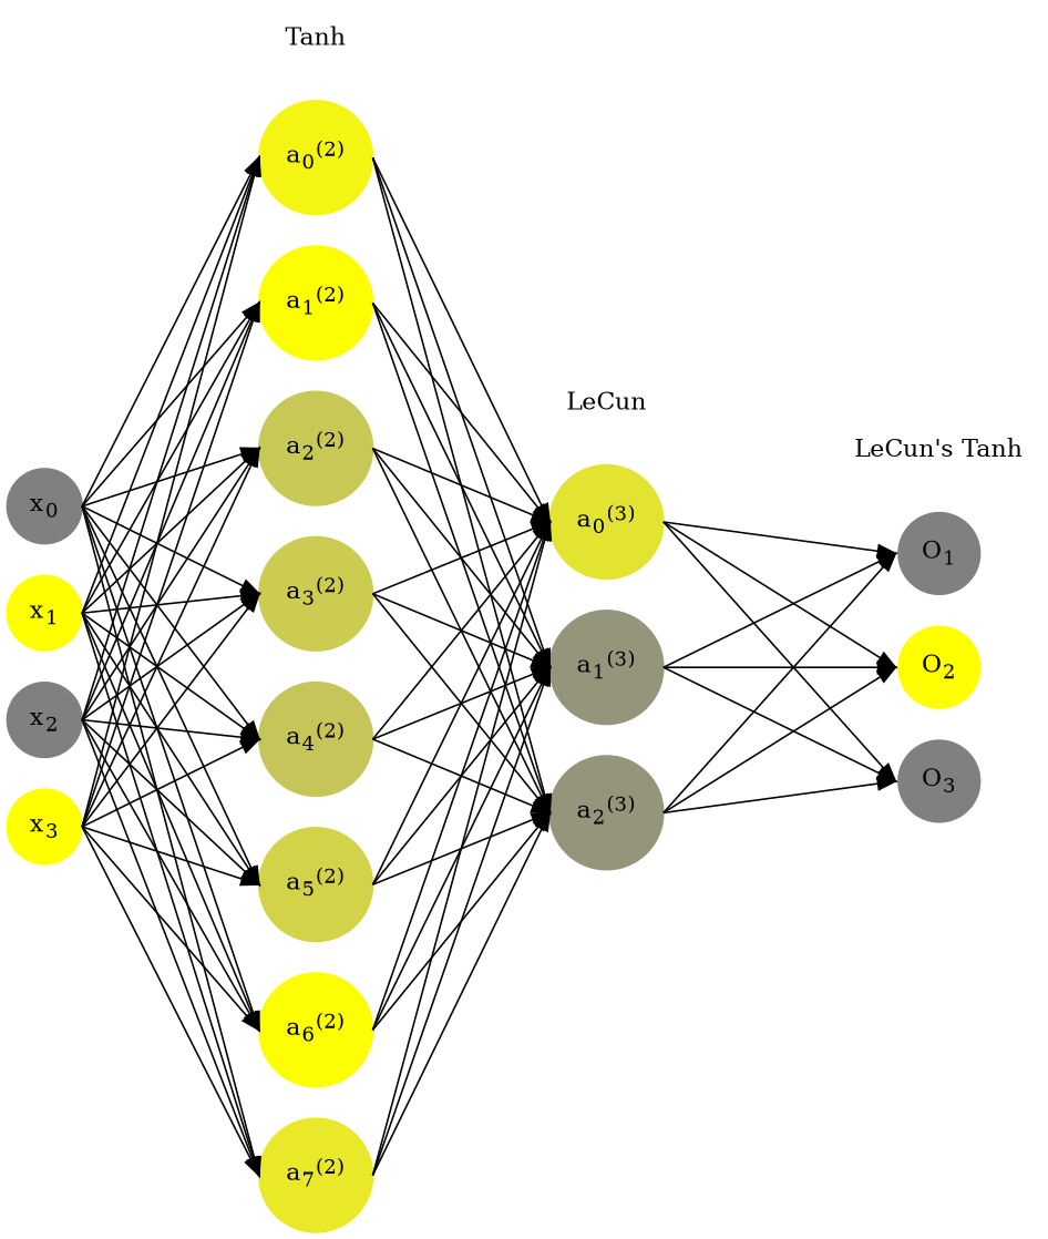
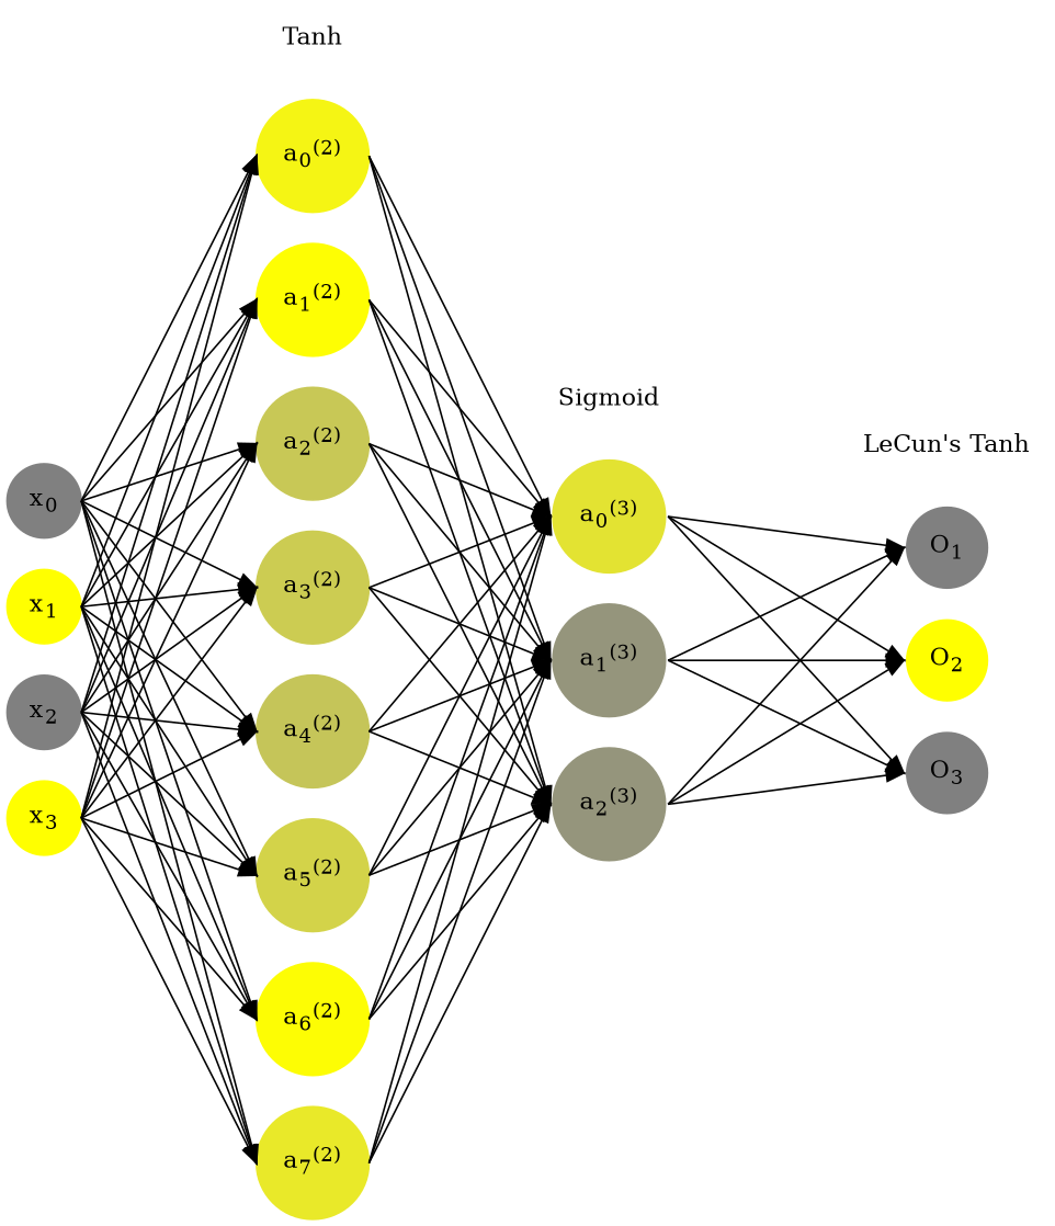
  digraph {
    rankdir=LR
    ranksep=1.4
    splines=false
    node [color="0.1667, 0.0, 0.5" fillcolor="0.1667, 0.0, 0.5" shape=circle style=filled]
    edge [headport=w style=solid tailport=e]
    n1 [label=<x<sub>0</sub>>]
    n2 [color="0.1667, 1.0, 1.0" fillcolor="0.1667, 1.0, 1.0" label=<x<sub>1</sub>>]
    n3 [label=<x<sub>2</sub>>]
    n4 [color="0.1667, 1.0, 1.0" fillcolor="0.1667, 1.0, 1.0" label=<x<sub>3</sub>>]
    n5 [color="0.1667, 0.917779, 0.958890" fillcolor="0.1667, 0.917779, 0.958890" label=<a<sub>0</sub><sup>(2)</sup>>]
    n6 [color="0.1667, 0.986688, 0.993344" fillcolor="0.1667, 0.986688, 0.993344" label=<a<sub>1</sub><sup>(2)</sup>>]
    n7 [color="0.1667, 0.568847, 0.784424" fillcolor="0.1667, 0.568847, 0.784424" label=<a<sub>2</sub><sup>(2)</sup>>]
    n8 [color="0.1667, 0.597531, 0.798765" fillcolor="0.1667, 0.597531, 0.798765" label=<a<sub>3</sub><sup>(2)</sup>>]
    n9 [color="0.1667, 0.544975, 0.772487" fillcolor="0.1667, 0.544975, 0.772487" label=<a<sub>4</sub><sup>(2)</sup>>]
    n10 [color="0.1667, 0.655224, 0.827612" fillcolor="0.1667, 0.655224, 0.827612" label=<a<sub>5</sub><sup>(2)</sup>>]
    n11 [color="0.1667, 0.982351, 0.991175" fillcolor="0.1667, 0.982351, 0.991175" label=<a<sub>6</sub><sup>(2)</sup>>]
    n12 [color="0.1667, 0.822810, 0.911405" fillcolor="0.1667, 0.822810, 0.911405" label=<a<sub>7</sub><sup>(2)</sup>>]
    n13 [color="0.1667, 0.777725, 0.888863" fillcolor="0.1667, 0.777725, 0.888863" label=<a<sub>0</sub><sup>(3)</sup>>]
    n14 [color="0.1667, 0.170646, 0.585323" fillcolor="0.1667, 0.170646, 0.585323" label=<a<sub>1</sub><sup>(3)</sup>>]
    n15 [color="0.1667, 0.169028, 0.584514" fillcolor="0.1667, 0.169028, 0.584514" label=<a<sub>2</sub><sup>(3)</sup>>]
    n16 [label=<O<sub>1</sub>>]
    n17 [color="0.1667, 1.0, 1.0" fillcolor="0.1667, 1.0, 1.0" label=<O<sub>2</sub>>]
    n18 [label=<O<sub>3</sub>>]
    n19 [label=Tanh shape=plaintext color="" fillcolor="" style=""]
-   n20 [label=LeCun shape=plaintext color="" fillcolor="" style=""]
+   n20 [label=Sigmoid shape=plaintext color="" fillcolor="" style=""]
    n21 [label="LeCun's Tanh" shape=plaintext color="" fillcolor="" style=""]
    subgraph sub_1 {
      n1
    }
    subgraph sub_2 {
      n2
    }
    subgraph sub_3 {
      n3
    }
    subgraph sub_4 {
      n4
    }
    subgraph sub_5 {
      n5
    }
    subgraph sub_6 {
      n6
    }
    subgraph sub_7 {
      n7
    }
    subgraph sub_8 {
      n8
    }
    subgraph sub_9 {
      n9
    }
    subgraph sub_10 {
      n10
    }
    subgraph sub_11 {
      n11
    }
    subgraph sub_12 {
      n12
    }
    subgraph sub_13 {
      n13
    }
    subgraph sub_14 {
      n14
    }
    subgraph sub_15 {
      n15
    }
    subgraph sub_16 {
      n16
    }
    subgraph sub_17 {
      n17
    }
    subgraph sub_18 {
      n18
    }
    subgraph sub_19 {
      rank=same
      n1
      n2
      n3
      n4
    }
    subgraph sub_20 {
      rank=same
      n5
      n6
      n7
      n8
      n9
      n10
      n11
      n12
    }
    subgraph sub_21 {
      rank=same
      n13
      n14
      n15
    }
    subgraph sub_22 {
      rank=same
      n16
      n17
      n18
    }
    subgraph sub_23 {
      rank=same
      n5
      n19
    }
    subgraph sub_24 {
      rank=same
      n13
      n20
    }
    subgraph sub_25 {
      rank=same
      n16
      n21
    }
    n1 -> n2 [style=invis]
    n1 -> n5
    n1 -> n6
    n1 -> n7
    n1 -> n8
    n1 -> n9
    n1 -> n10
    n1 -> n11
    n1 -> n12
    n2 -> n3 [style=invis]
    n2 -> n5
    n2 -> n6
    n2 -> n7
    n2 -> n8
    n2 -> n9
    n2 -> n10
    n2 -> n11
    n2 -> n12
    n3 -> n4 [style=invis]
    n3 -> n5
    n3 -> n6
    n3 -> n7
    n3 -> n8
    n3 -> n9
    n3 -> n10
    n3 -> n11
    n3 -> n12
    n4 -> n5
    n4 -> n6
    n4 -> n7
    n4 -> n8
    n4 -> n9
    n4 -> n10
    n4 -> n11
    n4 -> n12
    n5 -> n6 [style=invis]
    n5 -> n13
    n5 -> n14
    n5 -> n15
    n6 -> n7 [style=invis]
    n6 -> n13
    n6 -> n14
    n6 -> n15
    n7 -> n8 [style=invis]
    n7 -> n13
    n7 -> n14
    n7 -> n15
    n8 -> n9 [style=invis]
    n8 -> n13
    n8 -> n14
    n8 -> n15
    n9 -> n10 [style=invis]
    n9 -> n13
    n9 -> n14
    n9 -> n15
    n10 -> n11 [style=invis]
    n10 -> n13
    n10 -> n14
    n10 -> n15
    n11 -> n12 [style=invis]
    n11 -> n13
    n11 -> n14
    n11 -> n15
    n12 -> n13
    n12 -> n14
    n12 -> n15
    n13 -> n14 [style=invis]
    n13 -> n16
    n13 -> n17
    n13 -> n18
    n14 -> n15 [style=invis]
    n14 -> n16
    n14 -> n17
    n14 -> n18
    n15 -> n16
    n15 -> n17
    n15 -> n18
    n16 -> n17 [style=invis]
    n17 -> n18 [style=invis]
    n19 -> n5 [style=invis]
    n20 -> n13 [style=invis]
    n21 -> n16 [style=invis]
  }
